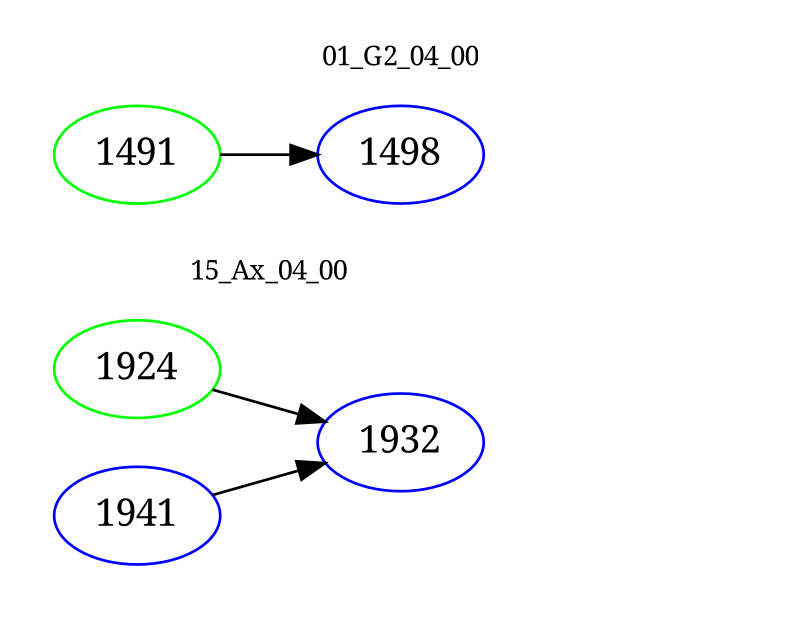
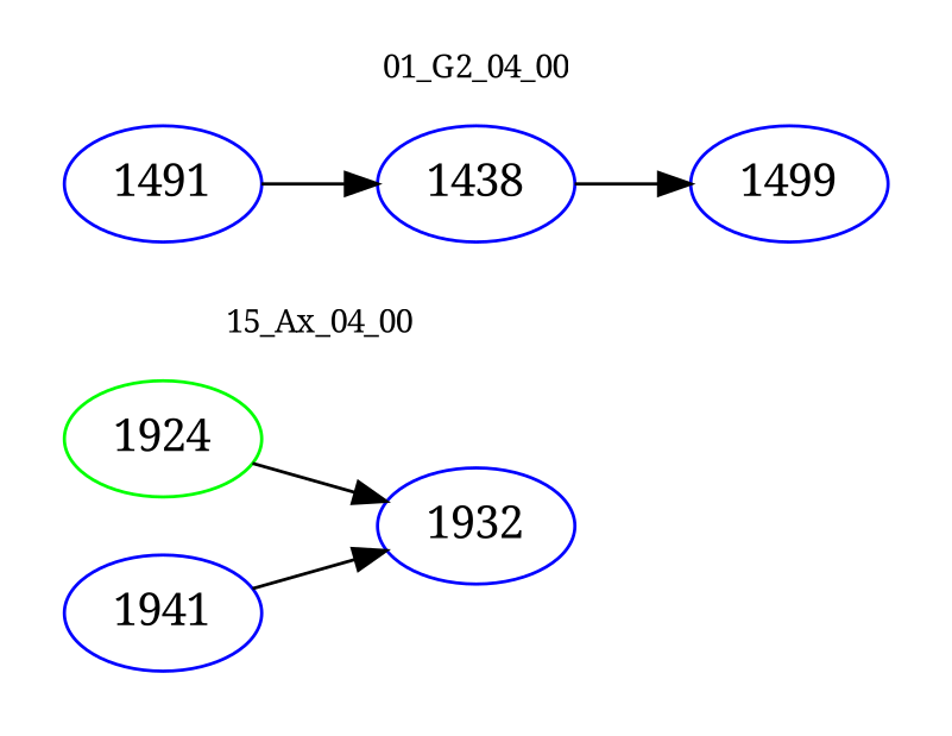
  digraph {
    fontname="Noto Serif"
    rankdir=LR
    node [color=blue fontname="Noto Serif"]
    edge [color=black fontname="Noto Serif"]
    n1 [color=green label=1924]
    n2 [label=1932]
    n3 [label=1941]
-   n4 [color=green label=1491]
-   n5 [label=1498]
+   n4 [label=1491]
+   n5 [label=1438]
+   n6 [label=1499]
    subgraph cluster_1 {
      color=white
      fontsize=10
      label="15_Ax_04_00"
      n1
      n2
      n3
    }
    subgraph cluster_2 {
      color=white
      fontsize=10
      label="01_G2_04_00"
      n4
      n5
+     n6
    }
    n1 -> n2
    n3 -> n2
    n4 -> n5
+   n5 -> n6
  }
